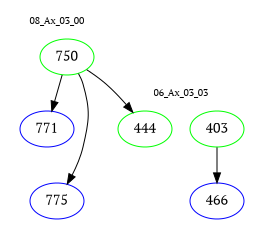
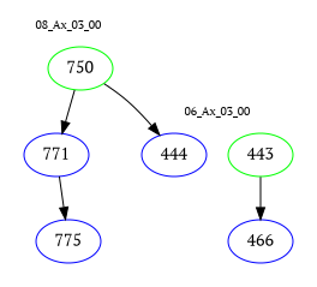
  digraph {
    fontname="PT Serif"
    node [color=blue fontname="PT Serif"]
    edge [color=black fontname="PT Serif"]
-   n1 [color=green label=403]
-   n2 [color=green label=444]
+   n1 [color=green label=443]
+   n2 [label=444]
    n3 [label=466]
    n4 [color=green label=750]
    n5 [label=771]
    n6 [label=775]
    subgraph cluster_1 {
      color=white
      fontsize=10
-     label="06_Ax_03_03"
+     label="06_Ax_03_00"
      n1
      n2
      n3
    }
    subgraph cluster_2 {
      color=white
      fontsize=10
      label="08_Ax_03_00"
      n4
      n5
      n6
    }
    n1 -> n3
    n4 -> n2
    n4 -> n5
-   n4 -> n6
+   n5 -> n6
  }
